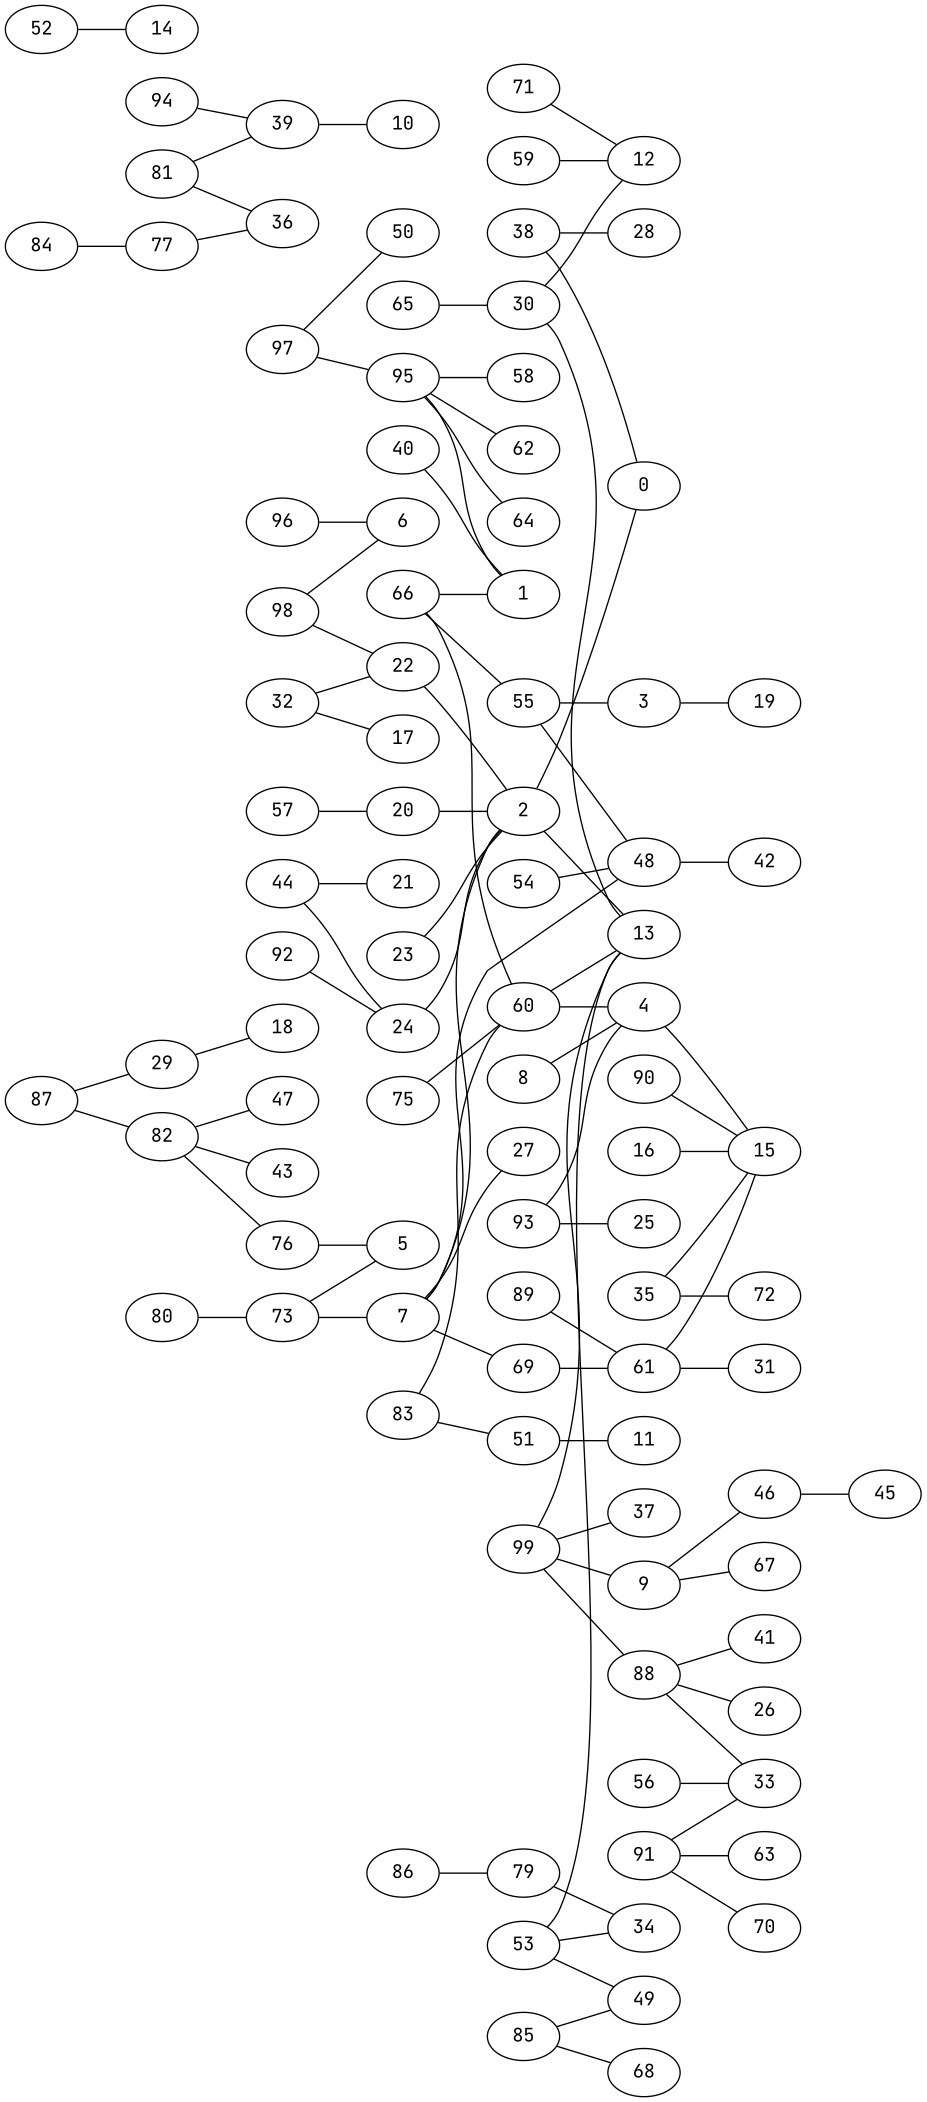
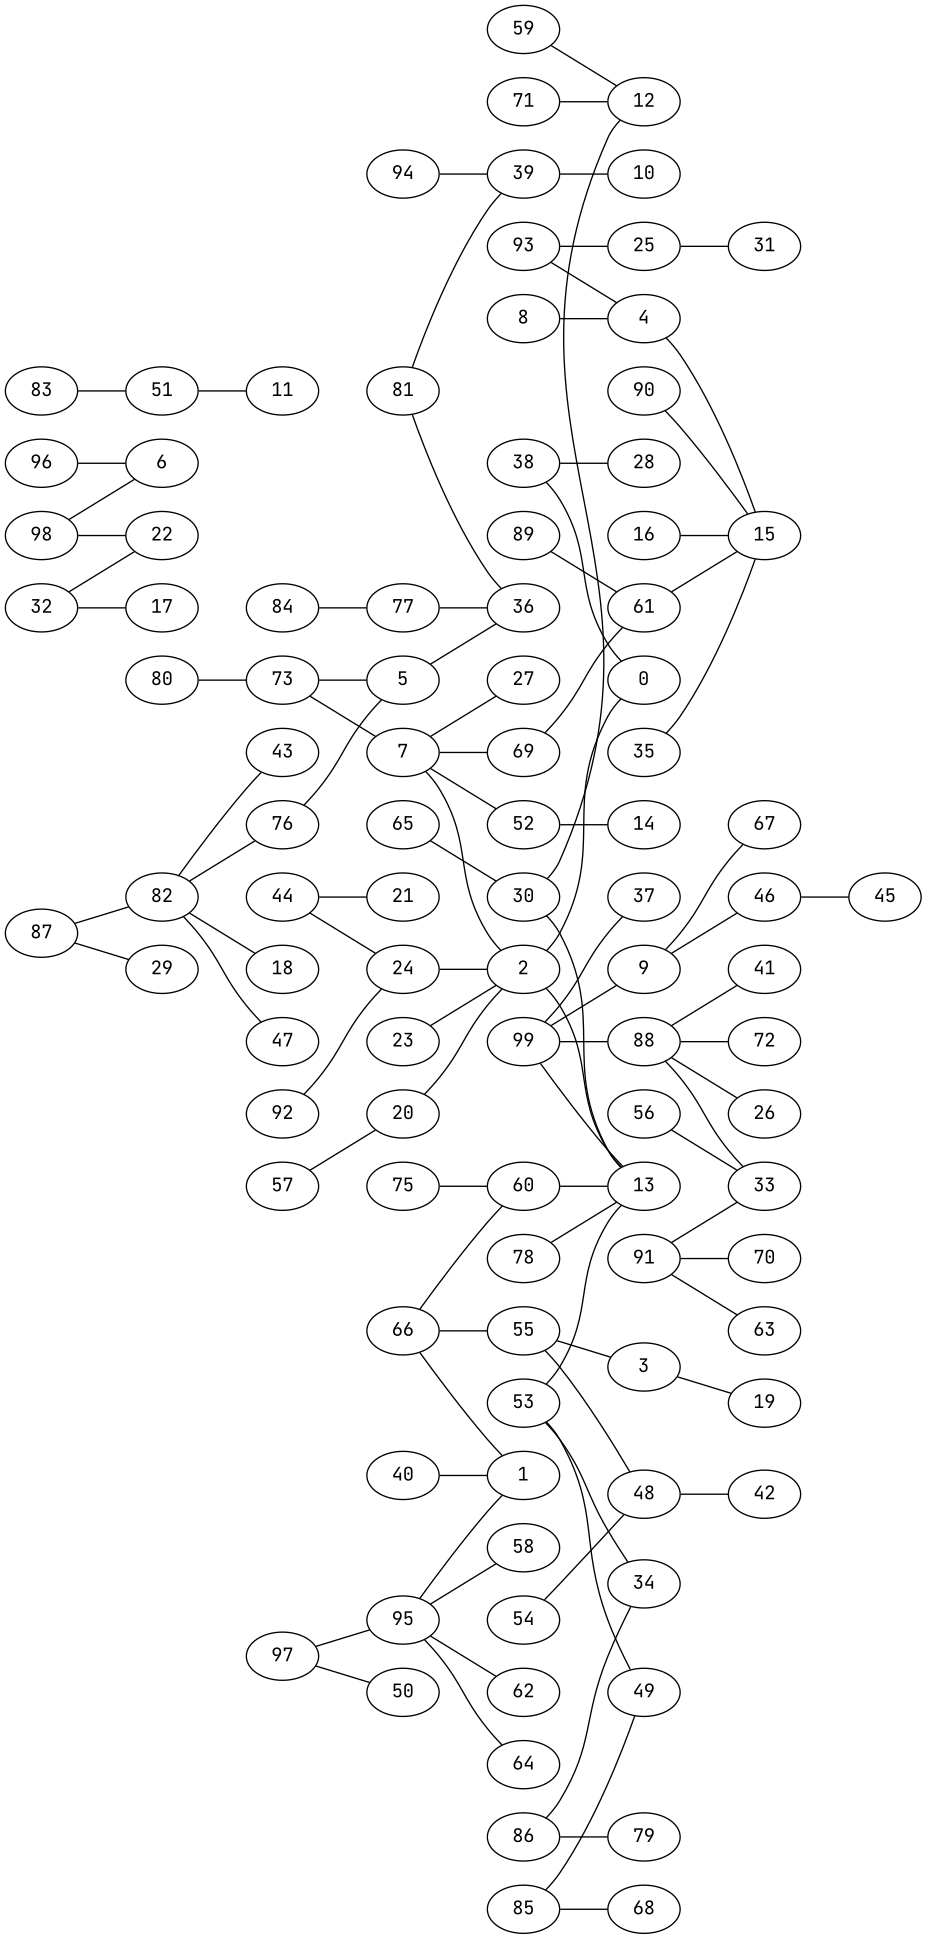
  digraph {
    fontname="JetBrains Mono"
    rankdir=LR
    node [fontname="JetBrains Mono"]
    edge [color=black dir=none fontname="JetBrains Mono"]
    71
    12
    89
    61
    15
    31
    56
    33
    23
    2
    13
    0
    44
    21
    24
    94
    39
    10
    57
    20
    98
    6
    22
    54
    48
    42
    8
    4
    35
    46
    45
    87
    29
    82
    76
    18
    47
    43
    93
    25
+   78
    99
    37
    9
    88
    67
    41
    72
    26
    77
    36
    5
    90
    92
    59
    91
    63
    70
    84
    30
    16
    32
    17
    53
    34
    38
    28
    3
    19
    55
    97
    50
    95
    1
    64
    58
    62
    65
    7
    27
    52
    69
    14
    85
    68
    49
    60
    83
    51
    11
    73
    66
    40
    96
    80
    81
    75
    86
    79
    subgraph sub_1 {
      71
      12
      89
      61
      15
      31
      56
      33
      23
      2
      13
      0
      44
      21
      24
      94
      39
      10
      57
      20
      98
      6
      22
      54
      48
      42
      8
      4
      35
      46
      45
      87
      29
      82
      76
      18
      47
      43
      93
      25
+     78
      99
      37
      9
      88
      67
      41
      72
      26
      77
      36
      5
      90
      92
      59
      91
      63
      70
      84
      30
      16
      32
      17
      53
      34
      38
      28
      3
      19
      55
      97
      50
      95
      1
      64
      58
      62
      65
      7
      27
      52
      69
      14
      85
      68
      49
      60
      83
      51
      11
      73
      66
      40
      96
      80
      81
      75
      86
      79
    }
    71 -> 12
    89 -> 61
    61 -> 15
-   61 -> 31
+   25 -> 31
    56 -> 33
    23 -> 2
    2 -> 13
    2 -> 0
    44 -> 21
    44 -> 24
    24 -> 2
    94 -> 39
    39 -> 10
    57 -> 20
    20 -> 2
    98 -> 6
    98 -> 22
-   22 -> 2
    54 -> 48
    48 -> 42
    8 -> 4
    4 -> 15
    35 -> 15
    46 -> 45
    87 -> 29
    87 -> 82
    82 -> 76
-   29 -> 18
+   82 -> 18
    82 -> 47
    82 -> 43
    76 -> 5
    93 -> 4
    93 -> 25
+   78 -> 13
    99 -> 13
    99 -> 37
    99 -> 9
    99 -> 88
    9 -> 46
    9 -> 67
    88 -> 33
    88 -> 41
-   35 -> 72
+   88 -> 72
    88 -> 26
    77 -> 36
+   5 -> 36
    90 -> 15
    92 -> 24
    59 -> 12
    91 -> 33
    91 -> 63
    91 -> 70
    84 -> 77
    30 -> 12
    30 -> 13
    16 -> 15
    32 -> 22
    32 -> 17
    53 -> 13
    53 -> 34
    53 -> 49
    38 -> 0
    38 -> 28
    3 -> 19
    55 -> 48
    55 -> 3
    97 -> 50
    97 -> 95
    95 -> 1
    95 -> 64
    95 -> 58
    95 -> 62
    65 -> 30
    7 -> 2
    7 -> 27
-   7 -> 48
+   7 -> 52
    7 -> 69
    52 -> 14
    69 -> 61
    85 -> 68
    85 -> 49
    60 -> 13
-   60 -> 4
-   83 -> 60
    83 -> 51
    51 -> 11
    73 -> 5
    73 -> 7
    66 -> 55
    66 -> 1
    66 -> 60
    40 -> 1
    96 -> 6
    80 -> 73
    81 -> 39
    81 -> 36
    75 -> 60
-   79 -> 34
+   86 -> 34
    86 -> 79
  }
